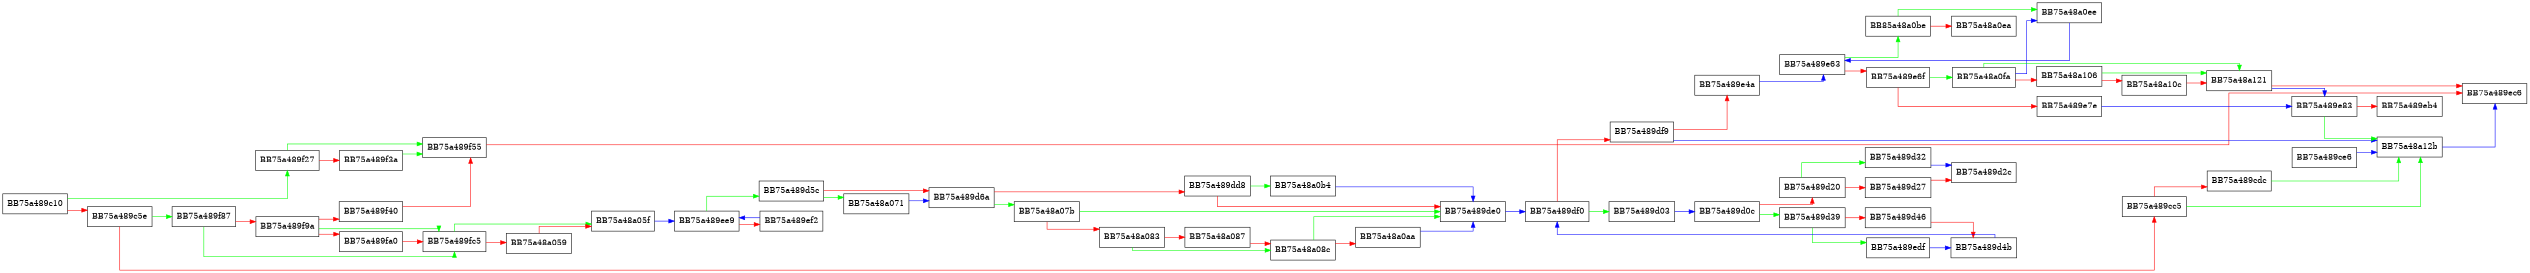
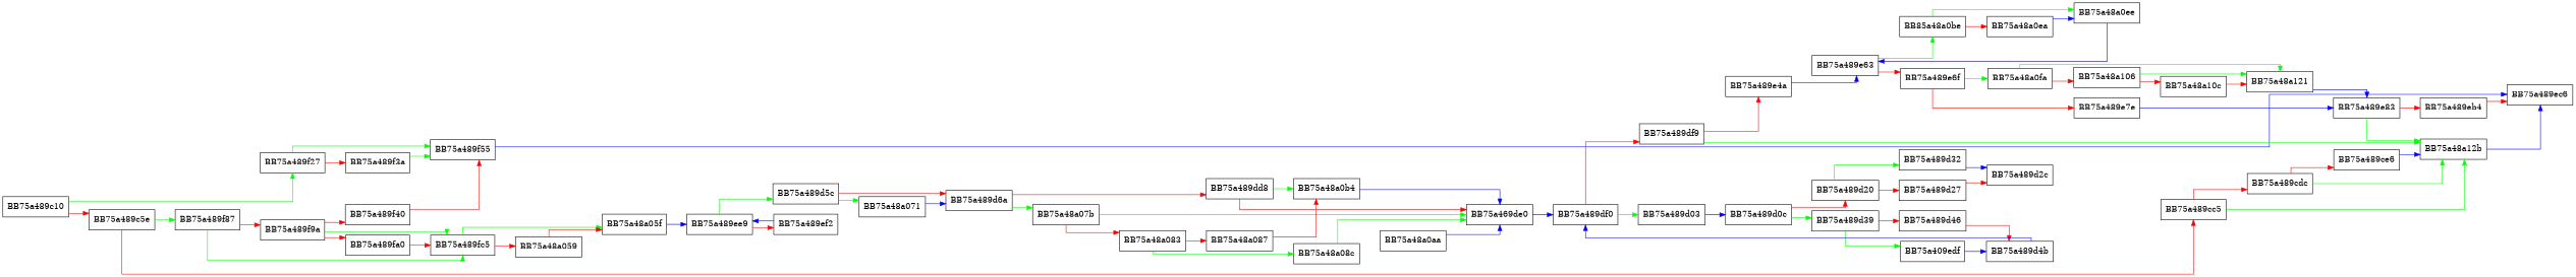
  digraph {
    rankdir=LR
    splines=ortho
    node [shape=box]
    edge [color=red]
    BB75a489c10
    BB75a489f27
    BB75a489c5e
    BB75a489f55
    BB75a489f3a
    BB75a489f87
    BB75a489cc5
    BB75a489ec6
    BB75a489fc5
    BB75a489f9a
    BB75a48a12b
    BB75a489cdc
    BB75a48a05f
    BB75a48a059
    BB75a489f40
    BB75a489fa0
    BB75a489ce6
    BB75a489d03
    BB75a489d0c
    BB75a489d39
    BB75a489d20
-   BB75a489edf
+   BB75a489edf [label=BB75a409edf]
    BB75a489d46
    BB75a489d32
    BB75a489d27
    BB75a489d4b
    BB75a489d2c
    BB75a489df0
    BB75a489df9
    BB75a489e4a
    BB75a489d5c
    BB75a48a071
    BB75a489d6a
    BB75a48a07b
    BB75a489dd8
-   BB75a489de0
+   BB75a489de0 [label=BB75a469de0]
    BB75a48a083
    BB75a48a0b4
    BB75a48a08c
    BB75a48a087
    BB75a489e63
    n42 [label=BB85a48a0be]
    BB75a489e6f
    BB75a48a0ee
    BB75a48a0ea
    BB75a48a0fa
    BB75a489e7e
    BB75a48a121
    BB75a48a106
    BB75a489e83
    BB75a48a10c
    BB75a489eb4
    BB75a489ee9
    BB75a489ef2
    BB75a48a0aa
    BB75a489c10 -> BB75a489f27 [color=green]
    BB75a489c10 -> BB75a489c5e
    BB75a489f27 -> BB75a489f55 [color=green]
    BB75a489f27 -> BB75a489f3a
    BB75a489c5e -> BB75a489f87 [color=green]
    BB75a489c5e -> BB75a489cc5
-   BB75a489f55 -> BB75a489ec6
+   BB75a489f55 -> BB75a489ec6 [color=blue]
    BB75a489f3a -> BB75a489f55 [color=green]
    BB75a489f87 -> BB75a489fc5 [color=green]
    BB75a489f87 -> BB75a489f9a
    BB75a489cc5 -> BB75a48a12b [color=green]
    BB75a489cc5 -> BB75a489cdc
    BB75a489fc5 -> BB75a48a05f [color=green]
    BB75a489fc5 -> BB75a48a059
    BB75a489f9a -> BB75a489fc5 [color=green]
    BB75a489f9a -> BB75a489f40
    BB75a489f9a -> BB75a489fa0
    BB75a48a12b -> BB75a489ec6 [color=blue]
    BB75a489cdc -> BB75a48a12b [color=green]
+   BB75a489cdc -> BB75a489ce6
    BB75a48a05f -> BB75a489ee9 [color=blue]
    BB75a48a059 -> BB75a48a05f
    BB75a489f40 -> BB75a489f55
    BB75a489fa0 -> BB75a489fc5
    BB75a489ce6 -> BB75a48a12b [color=blue]
    BB75a489d03 -> BB75a489d0c [color=blue]
    BB75a489d0c -> BB75a489d39 [color=green]
    BB75a489d0c -> BB75a489d20
    BB75a489d39 -> BB75a489edf [color=green]
    BB75a489d39 -> BB75a489d46
    BB75a489d20 -> BB75a489d32 [color=green]
    BB75a489d20 -> BB75a489d27
    BB75a489edf -> BB75a489d4b [color=blue]
    BB75a489d46 -> BB75a489d4b
    BB75a489d32 -> BB75a489d2c [color=blue]
    BB75a489d27 -> BB75a489d2c
    BB75a489d4b -> BB75a489df0 [color=blue]
    BB75a489df0 -> BB75a489d03 [color=green]
    BB75a489df0 -> BB75a489df9
-   BB75a489df9 -> BB75a48a12b [color=blue]
+   BB75a489df9 -> BB75a48a12b [color=green]
    BB75a489df9 -> BB75a489e4a
    BB75a489e4a -> BB75a489e63 [color=blue]
    BB75a489d5c -> BB75a48a071 [color=green]
    BB75a489d5c -> BB75a489d6a
    BB75a48a071 -> BB75a489d6a [color=blue]
    BB75a489d6a -> BB75a48a07b [color=green]
    BB75a489d6a -> BB75a489dd8
    BB75a48a07b -> BB75a489de0 [color=green]
    BB75a48a07b -> BB75a48a083
    BB75a489dd8 -> BB75a489de0
    BB75a489dd8 -> BB75a48a0b4 [color=green]
    BB75a489de0 -> BB75a489df0 [color=blue]
    BB75a48a083 -> BB75a48a08c [color=green]
    BB75a48a083 -> BB75a48a087
    BB75a48a0b4 -> BB75a489de0 [color=blue]
    BB75a48a08c -> BB75a489de0 [color=green]
-   BB75a48a08c -> BB75a48a0aa
-   BB75a48a087 -> BB75a48a08c
+   BB75a48a087 -> BB75a48a0b4
    BB75a489e63 -> n42 [color=green]
    BB75a489e63 -> BB75a489e6f
    n42 -> BB75a48a0ee [color=green]
    n42 -> BB75a48a0ea
    BB75a489e6f -> BB75a48a0fa [color=green]
    BB75a489e6f -> BB75a489e7e
    BB75a48a0ee -> BB75a489e63 [color=blue]
-   BB75a48a0fa -> BB75a48a0ee [color=blue]
+   BB75a48a0ea -> BB75a48a0ee [color=blue]
    BB75a48a0fa -> BB75a48a121 [color=green]
    BB75a48a0fa -> BB75a48a106
    BB75a489e7e -> BB75a489e83 [color=blue]
    BB75a48a121 -> BB75a489e83 [color=blue]
    BB75a48a106 -> BB75a48a121 [color=green]
    BB75a48a106 -> BB75a48a10c
    BB75a489e83 -> BB75a48a12b [color=green]
    BB75a489e83 -> BB75a489eb4
    BB75a48a10c -> BB75a48a121
-   BB75a48a121 -> BB75a489ec6
+   BB75a489eb4 -> BB75a489ec6
    BB75a489ee9 -> BB75a489d5c [color=green]
    BB75a489ee9 -> BB75a489ef2
    BB75a489ef2 -> BB75a489ee9 [color=blue]
    BB75a48a0aa -> BB75a489de0 [color=blue]
  }
